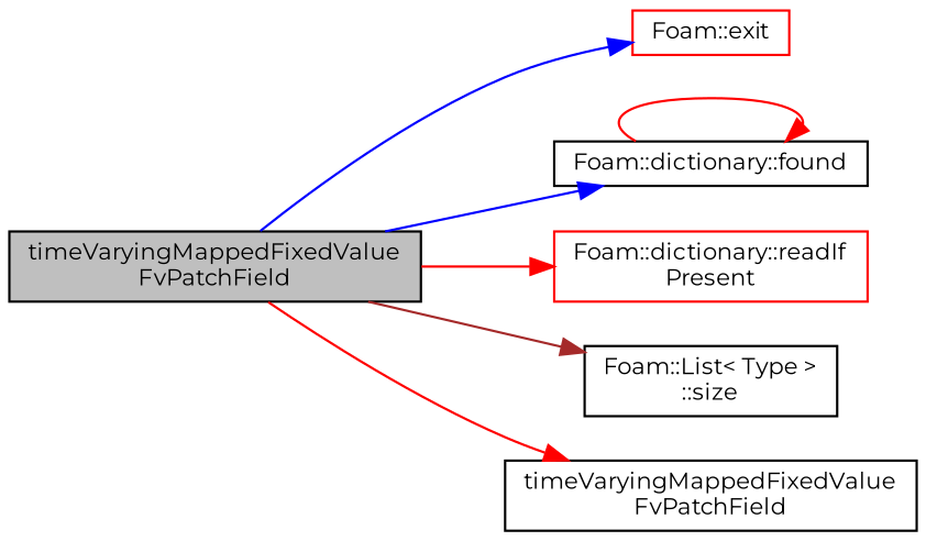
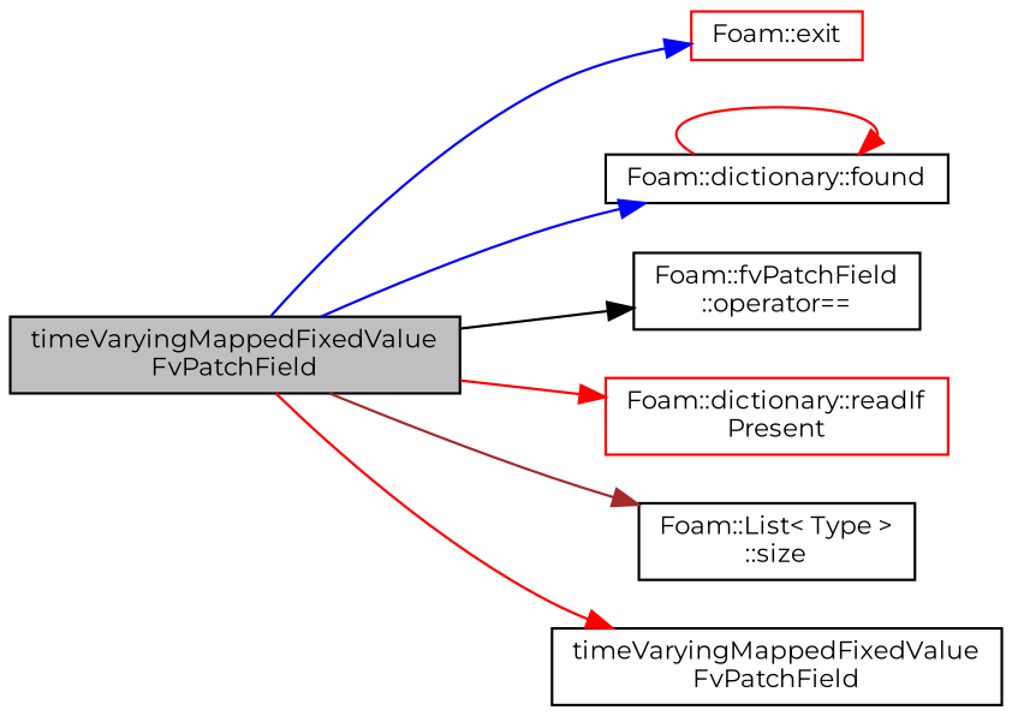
  digraph {
    fontname=Montserrat
    rankdir=LR
    node [color=black fontname=Montserrat fontsize=10 shape=record]
    edge [color=red fontname=Montserrat fontsize=10 labelfontname=FreeSans labelfontsize=10 style=solid]
    n1 [fillcolor=grey75 fontcolor=black height=0.2 label="timeVaryingMappedFixedValue\lFvPatchField" style=filled width=0.4]
    n2 [color=red height=0.2 label="Foam::exit" width=0.4]
    n3 [height=0.2 label="Foam::dictionary::found" width=0.4]
+   n4 [height=0.2 label="Foam::fvPatchField\l::operator==" width=0.4]
    n5 [color=red height=0.2 label="Foam::dictionary::readIf\lPresent" width=0.4]
    n6 [height=0.2 label="Foam::List\< Type \>\l::size" width=0.4]
    n7 [height=0.2 label="timeVaryingMappedFixedValue\lFvPatchField" width=0.4]
    n1 -> n2 [color=blue]
    n1 -> n3 [color=blue]
+   n1 -> n4 [color=black]
    n1 -> n5
    n1 -> n6 [color=brown]
    n1 -> n7
    n3 -> n3
  }
